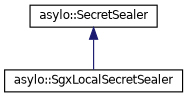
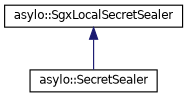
  digraph {
    rankdir=TB
    node [color=black fillcolor=white fontname=Helvetica fontsize=10 shape=record style=filled]
    n1 [height=0.2 label="asylo::SecretSealer" width=0.4]
    n2 [height=0.2 label="asylo::SgxLocalSecretSealer" width=0.4]
-   n1 -> n2 [color=midnightblue dir=back fontname=Helvetica fontsize=10 labelfontname=Helvetica labelfontsize=10 style=solid]
+   n2 -> n1 [color=midnightblue dir=back fontname=Helvetica fontsize=10 labelfontname=Helvetica labelfontsize=10 style=solid]
  }
